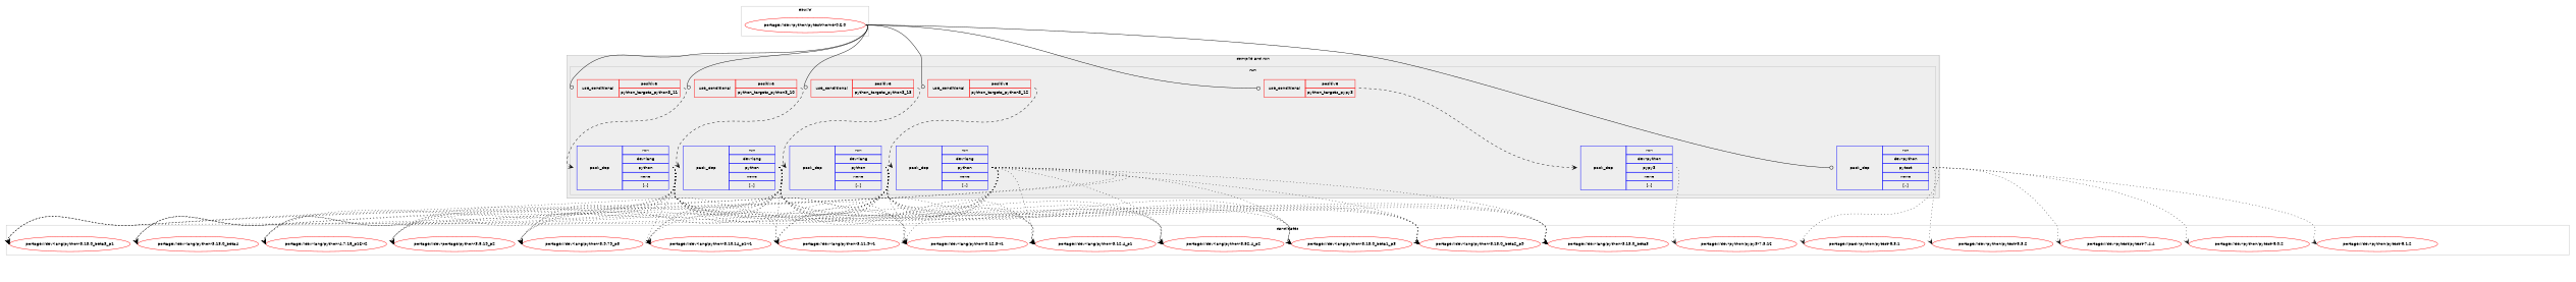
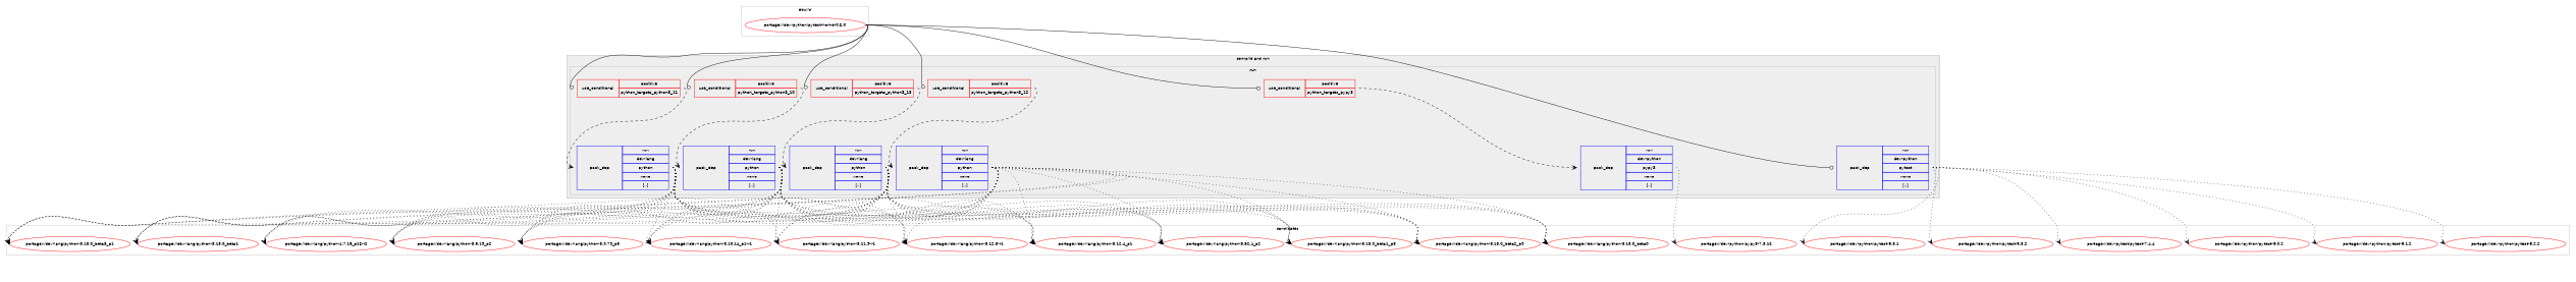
  digraph {
    compound=true
    concentrate=true
    fontname=Helvetica
    fontsize=10
    newrank=true
    rankdir=TB
    ranksep=1.5
    node [color=red fontname=Helvetica fontsize=10]
    edge [arrowhead=vee headport=w style=dotted tailport=e weight=100]
    n1 [label="portage://dev-python/pytest-home-0.6.0" width=4]
    n2 [color=blue label=<<TABLE BORDER="0" CELLBORDER="1" CELLSPACING="0" CELLPADDING="4" WIDTH="220"><TR><TD ROWSPAN="6" CELLPADDING="30">pack_dep</TD></TR><TR><TD WIDTH="110">run</TD></TR><TR><TD>dev-python</TD></TR><TR><TD>pypy3</TD></TR><TR><TD>none</TD></TR><TR><TD>[,,]</TD></TR></TABLE>> shape=none]
    n3 [label=<<TABLE BORDER="0" CELLBORDER="1" CELLSPACING="0" CELLPADDING="4"><TR><TD ROWSPAN="3" CELLPADDING="10">use_conditional</TD></TR><TR><TD>positive</TD></TR><TR><TD>python_targets_pypy3</TD></TR></TABLE>> shape=none]
    n4 [color=blue label=<<TABLE BORDER="0" CELLBORDER="1" CELLSPACING="0" CELLPADDING="4" WIDTH="220"><TR><TD ROWSPAN="6" CELLPADDING="30">pack_dep</TD></TR><TR><TD WIDTH="110">run</TD></TR><TR><TD>dev-lang</TD></TR><TR><TD>python</TD></TR><TR><TD>none</TD></TR><TR><TD>[,,]</TD></TR></TABLE>> shape=none]
    n5 [label=<<TABLE BORDER="0" CELLBORDER="1" CELLSPACING="0" CELLPADDING="4"><TR><TD ROWSPAN="3" CELLPADDING="10">use_conditional</TD></TR><TR><TD>positive</TD></TR><TR><TD>python_targets_python3_10</TD></TR></TABLE>> shape=none]
    n6 [color=blue label=<<TABLE BORDER="0" CELLBORDER="1" CELLSPACING="0" CELLPADDING="4" WIDTH="220"><TR><TD ROWSPAN="6" CELLPADDING="30">pack_dep</TD></TR><TR><TD WIDTH="110">run</TD></TR><TR><TD>dev-lang</TD></TR><TR><TD>python</TD></TR><TR><TD>none</TD></TR><TR><TD>[,,]</TD></TR></TABLE>> shape=none]
    n7 [label=<<TABLE BORDER="0" CELLBORDER="1" CELLSPACING="0" CELLPADDING="4"><TR><TD ROWSPAN="3" CELLPADDING="10">use_conditional</TD></TR><TR><TD>positive</TD></TR><TR><TD>python_targets_python3_11</TD></TR></TABLE>> shape=none]
    n8 [color=blue label=<<TABLE BORDER="0" CELLBORDER="1" CELLSPACING="0" CELLPADDING="4" WIDTH="220"><TR><TD ROWSPAN="6" CELLPADDING="30">pack_dep</TD></TR><TR><TD WIDTH="110">run</TD></TR><TR><TD>dev-lang</TD></TR><TR><TD>python</TD></TR><TR><TD>none</TD></TR><TR><TD>[,,]</TD></TR></TABLE>> shape=none]
    n9 [label=<<TABLE BORDER="0" CELLBORDER="1" CELLSPACING="0" CELLPADDING="4"><TR><TD ROWSPAN="3" CELLPADDING="10">use_conditional</TD></TR><TR><TD>positive</TD></TR><TR><TD>python_targets_python3_12</TD></TR></TABLE>> shape=none]
    n10 [color=blue label=<<TABLE BORDER="0" CELLBORDER="1" CELLSPACING="0" CELLPADDING="4" WIDTH="220"><TR><TD ROWSPAN="6" CELLPADDING="30">pack_dep</TD></TR><TR><TD WIDTH="110">run</TD></TR><TR><TD>dev-lang</TD></TR><TR><TD>python</TD></TR><TR><TD>none</TD></TR><TR><TD>[,,]</TD></TR></TABLE>> shape=none]
    n11 [label=<<TABLE BORDER="0" CELLBORDER="1" CELLSPACING="0" CELLPADDING="4"><TR><TD ROWSPAN="3" CELLPADDING="10">use_conditional</TD></TR><TR><TD>positive</TD></TR><TR><TD>python_targets_python3_13</TD></TR></TABLE>> shape=none]
    n12 [color=blue label=<<TABLE BORDER="0" CELLBORDER="1" CELLSPACING="0" CELLPADDING="4" WIDTH="220"><TR><TD ROWSPAN="6" CELLPADDING="30">pack_dep</TD></TR><TR><TD WIDTH="110">run</TD></TR><TR><TD>dev-python</TD></TR><TR><TD>pytest</TD></TR><TR><TD>none</TD></TR><TR><TD>[,,]</TD></TR></TABLE>> shape=none]
    n13 [label="portage://dev-python/pypy3-7.3.16" width=4]
-   n14 [label="portage://dev-lang/python-3.13.0_beta4" width=4]
+   n14 [label="portage://dev-lang/python-3.13.0_beta1" width=4]
    n15 [label="portage://dev-lang/python-3.13.0_beta3_p1" width=4]
-   n16 [label="portage://dev-lang/python-3.13.0_beta3" width=4]
+   n16 [label="portage://dev-lang/python-3.13.0_beta0" width=4]
    n17 [label="portage://dev-lang/python-3.13.0_beta2_p9" width=4]
    n18 [label="portage://dev-lang/python-3.13.0_beta1_p3" width=4]
    n19 [label="portage://dev-lang/python-3.52.4_p2" width=4]
    n20 [label="portage://dev-lang/python-3.12.4_p1" width=4]
    n21 [label="portage://dev-lang/python-3.12.3-r1" width=4]
    n22 [label="portage://dev-lang/python-3.11.9-r1" width=4]
    n23 [label="portage://dev-lang/python-3.10.14_p1-r1" width=4]
    n24 [label="portage://dev-lang/python-3.9.79_p3" width=4]
-   n25 [label="portage://dev-portage/python-3.8.19_p2" width=4]
+   n25 [label="portage://dev-lang/python-3.8.19_p2" width=4]
    n26 [label="portage://dev-lang/python-4.7.18_p16-r2" width=4]
    n27 [label="portage://dev-python/pytest-8.3.2" width=4]
-   n28 [label="portage://pack-python/pytest-8.3.1" width=4]
+   n28 [label="portage://dev-python/pytest-8.3.1" width=4]
+   n29 [label="portage://dev-python/pytest-8.2.2" width=4]
    n30 [label="portage://dev-python/pytest-8.1.2" width=4]
    n31 [label="portage://dev-python/pytest-8.0.2" width=4]
    n32 [label="portage://dev-pytest/pytest-7.4.4" width=4]
    subgraph cluster_1 {
      color=gray
      label=<<i>ebuild</i>>
      n1
    }
    subgraph cluster_2 {
      color=gray
      label=<<i>dependencies</i>>
      subgraph cluster_3 {
        color=gray
        fillcolor="#eeeeee"
        label=<<i>compile</i>>
        style=filled
      }
      subgraph cluster_4 {
        color=gray
        fillcolor="#eeeeee"
        label=<<i>compile and run</i>>
        style=filled
      }
      subgraph cluster_5 {
        color=gray
        fillcolor="#eeeeee"
        label=<<i>run</i>>
        style=filled
        subgraph sub_6 {
          color=gray
          fillcolor="#eeeeee"
          label=<<i>run</i>>
          style=filled
          n3
          subgraph sub_7 {
            color=gray
            fillcolor="#eeeeee"
            label=<<i>run</i>>
            style=filled
            n2
          }
        }
        subgraph sub_8 {
          color=gray
          fillcolor="#eeeeee"
          label=<<i>run</i>>
          style=filled
          n5
          subgraph sub_9 {
            color=gray
            fillcolor="#eeeeee"
            label=<<i>run</i>>
            style=filled
            n4
          }
        }
        subgraph sub_10 {
          color=gray
          fillcolor="#eeeeee"
          label=<<i>run</i>>
          style=filled
          n7
          subgraph sub_11 {
            color=gray
            fillcolor="#eeeeee"
            label=<<i>run</i>>
            style=filled
            n6
          }
        }
        subgraph sub_12 {
          color=gray
          fillcolor="#eeeeee"
          label=<<i>run</i>>
          style=filled
          n9
          subgraph sub_13 {
            color=gray
            fillcolor="#eeeeee"
            label=<<i>run</i>>
            style=filled
            n8
          }
        }
        subgraph sub_14 {
          color=gray
          fillcolor="#eeeeee"
          label=<<i>run</i>>
          style=filled
          n11
          subgraph sub_15 {
            color=gray
            fillcolor="#eeeeee"
            label=<<i>run</i>>
            style=filled
            n10
          }
        }
        subgraph sub_16 {
          color=gray
          fillcolor="#eeeeee"
          label=<<i>run</i>>
          style=filled
          n12
        }
      }
    }
    subgraph cluster_17 {
      color=gray
      label=<<i>candidates</i>>
      rank=same
      subgraph sub_18 {
        color=black
        label=<<i>candidates</i>>
        nodesep=1
        rank=same
        n13
      }
      subgraph sub_19 {
        color=black
        label=<<i>candidates</i>>
        nodesep=1
        rank=same
        n14
        n15
        n16
        n17
        n18
        n19
        n20
        n21
        n22
        n23
        n24
        n25
        n26
      }
      subgraph sub_20 {
        color=black
        label=<<i>candidates</i>>
        nodesep=1
        rank=same
        n14
        n15
        n16
        n17
        n18
        n19
        n20
        n21
        n22
        n23
        n24
        n25
        n26
      }
      subgraph sub_21 {
        color=black
        label=<<i>candidates</i>>
        nodesep=1
        rank=same
        n14
        n15
        n16
        n17
        n18
        n19
        n20
        n21
        n22
        n23
        n24
        n25
        n26
      }
      subgraph sub_22 {
        color=black
        label=<<i>candidates</i>>
        nodesep=1
        rank=same
        n14
        n15
        n16
        n17
        n18
        n19
        n20
        n21
        n22
        n23
        n24
        n25
        n26
      }
      subgraph sub_23 {
        color=black
        label=<<i>candidates</i>>
        nodesep=1
        rank=same
        n27
        n28
+       n29
        n30
        n31
        n32
      }
    }
    n1 -> n3 [arrowhead=odot style=solid weight=20]
    n1 -> n5 [arrowhead=odot style=solid weight=20]
    n1 -> n7 [arrowhead=odot style=solid weight=20]
    n1 -> n9 [arrowhead=odot style=solid weight=20]
    n1 -> n11 [arrowhead=odot style=solid weight=20]
    n1 -> n12 [arrowhead=odot style=solid weight=20]
    n2 -> n13
    n3 -> n2 [style=dashed weight=20]
    n4 -> n14
    n4 -> n15
    n4 -> n16
    n4 -> n17
    n4 -> n18
    n4 -> n19
    n4 -> n20
    n4 -> n21
    n4 -> n22
    n4 -> n23
    n4 -> n24
    n4 -> n25
    n4 -> n26
    n5 -> n4 [style=dashed weight=20]
    n6 -> n14
    n6 -> n15
    n6 -> n16
    n6 -> n17
    n6 -> n18
    n6 -> n19
    n6 -> n20
    n6 -> n21
    n6 -> n22
    n6 -> n23
    n6 -> n24
    n6 -> n25
    n6 -> n26
    n7 -> n6 [style=dashed weight=20]
    n8 -> n14
    n8 -> n15
    n8 -> n16
    n8 -> n17
    n8 -> n18
    n8 -> n19
    n8 -> n20
    n8 -> n21
    n8 -> n22
    n8 -> n23
    n8 -> n24
    n8 -> n25
    n8 -> n26
    n9 -> n8 [style=dashed weight=20]
    n10 -> n14
    n10 -> n15
    n10 -> n16
    n10 -> n17
    n10 -> n18
    n10 -> n19
    n10 -> n20
    n10 -> n21
    n10 -> n22
    n10 -> n23
    n10 -> n24
    n10 -> n25
    n10 -> n26
    n11 -> n10 [style=dashed weight=20]
    n12 -> n27
    n12 -> n28
+   n12 -> n29
    n12 -> n30
    n12 -> n31
    n12 -> n32
  }
